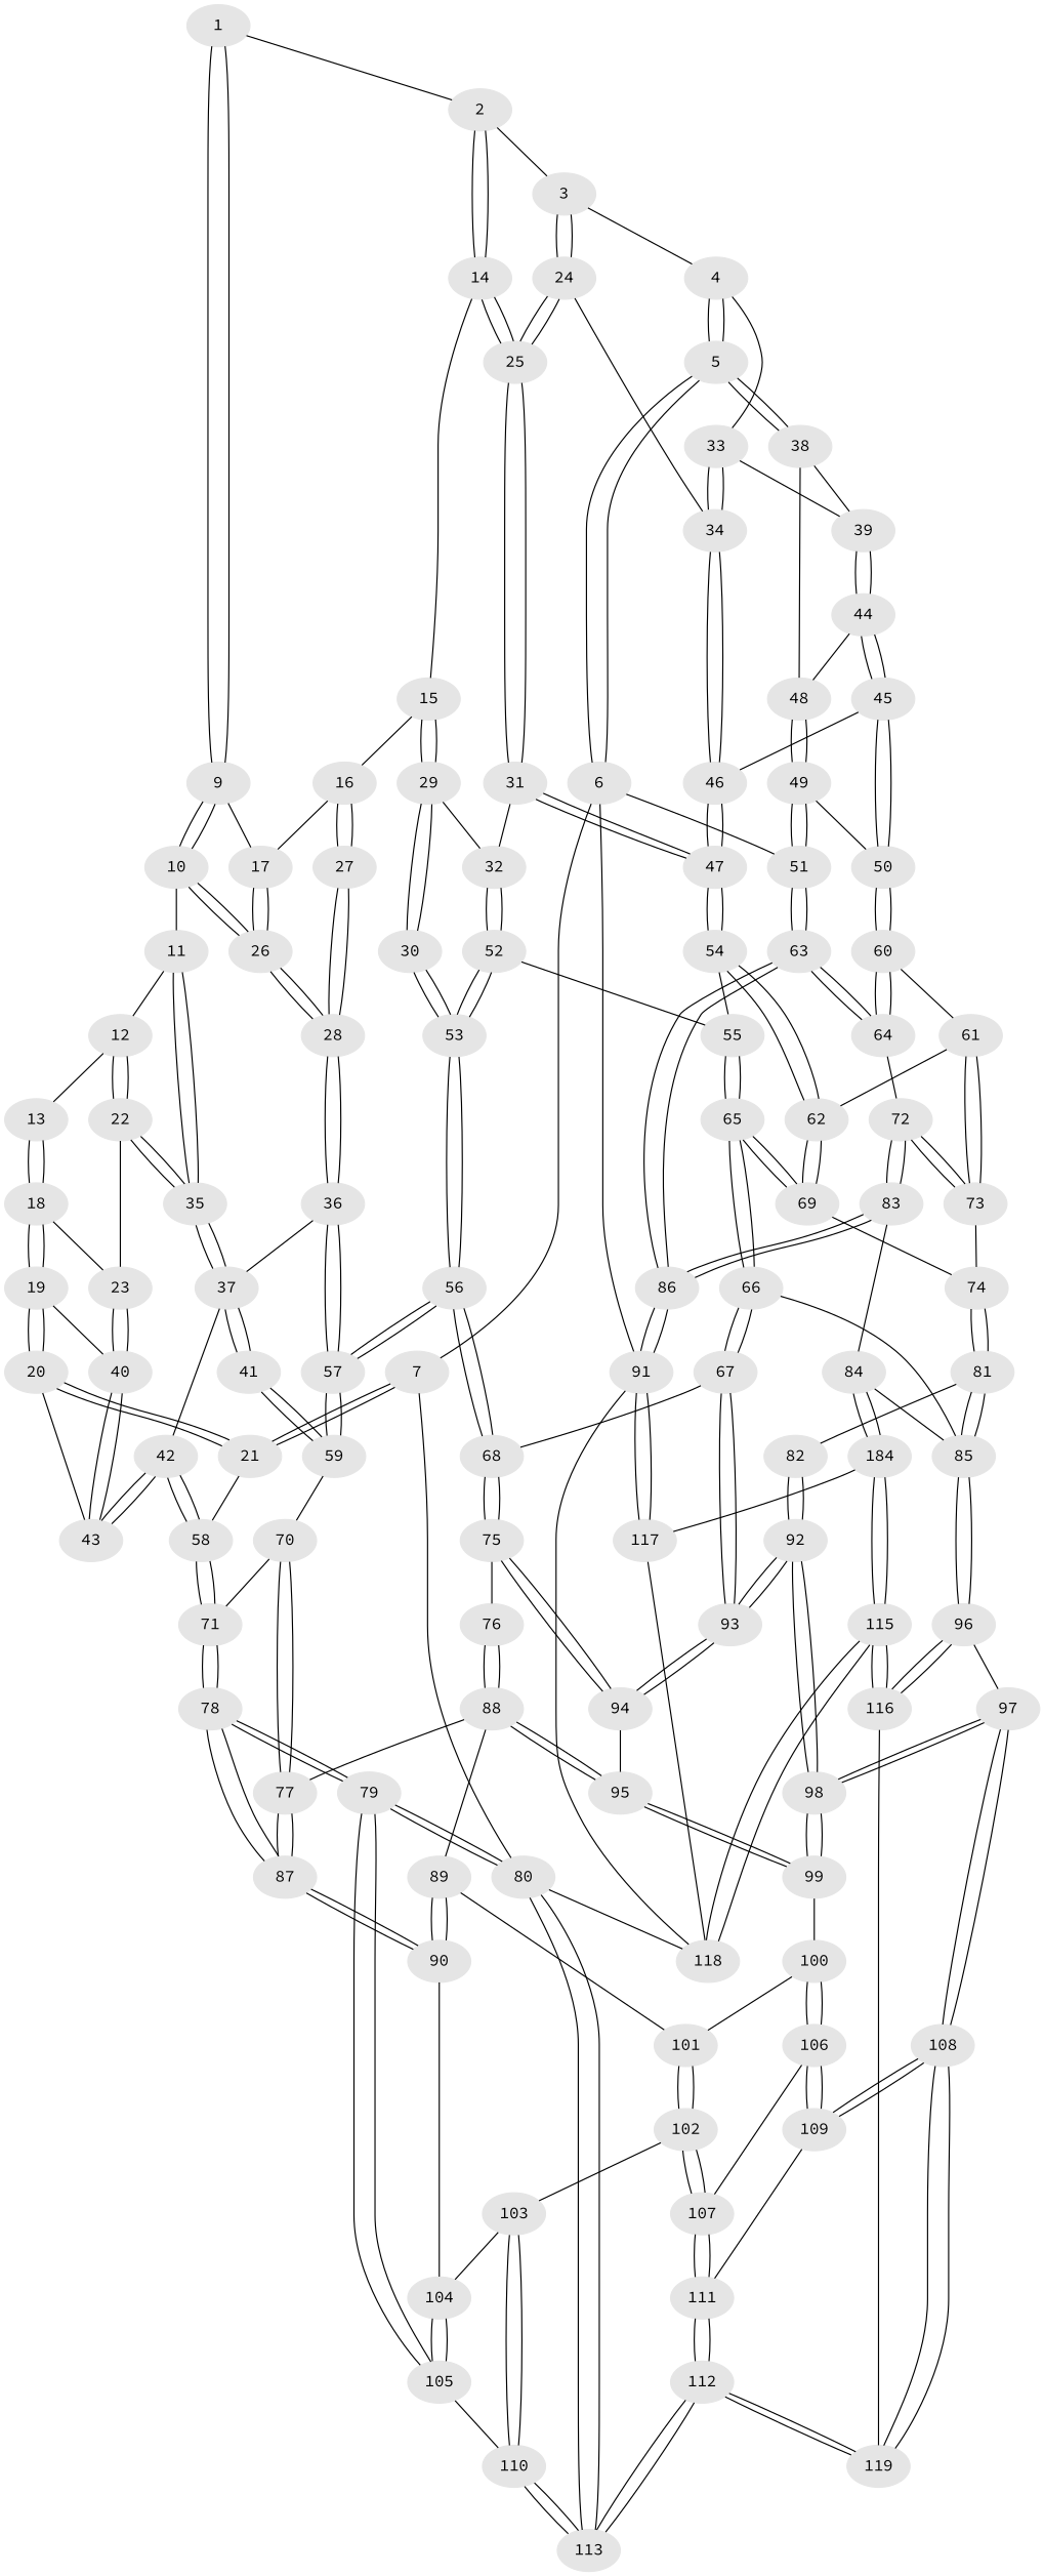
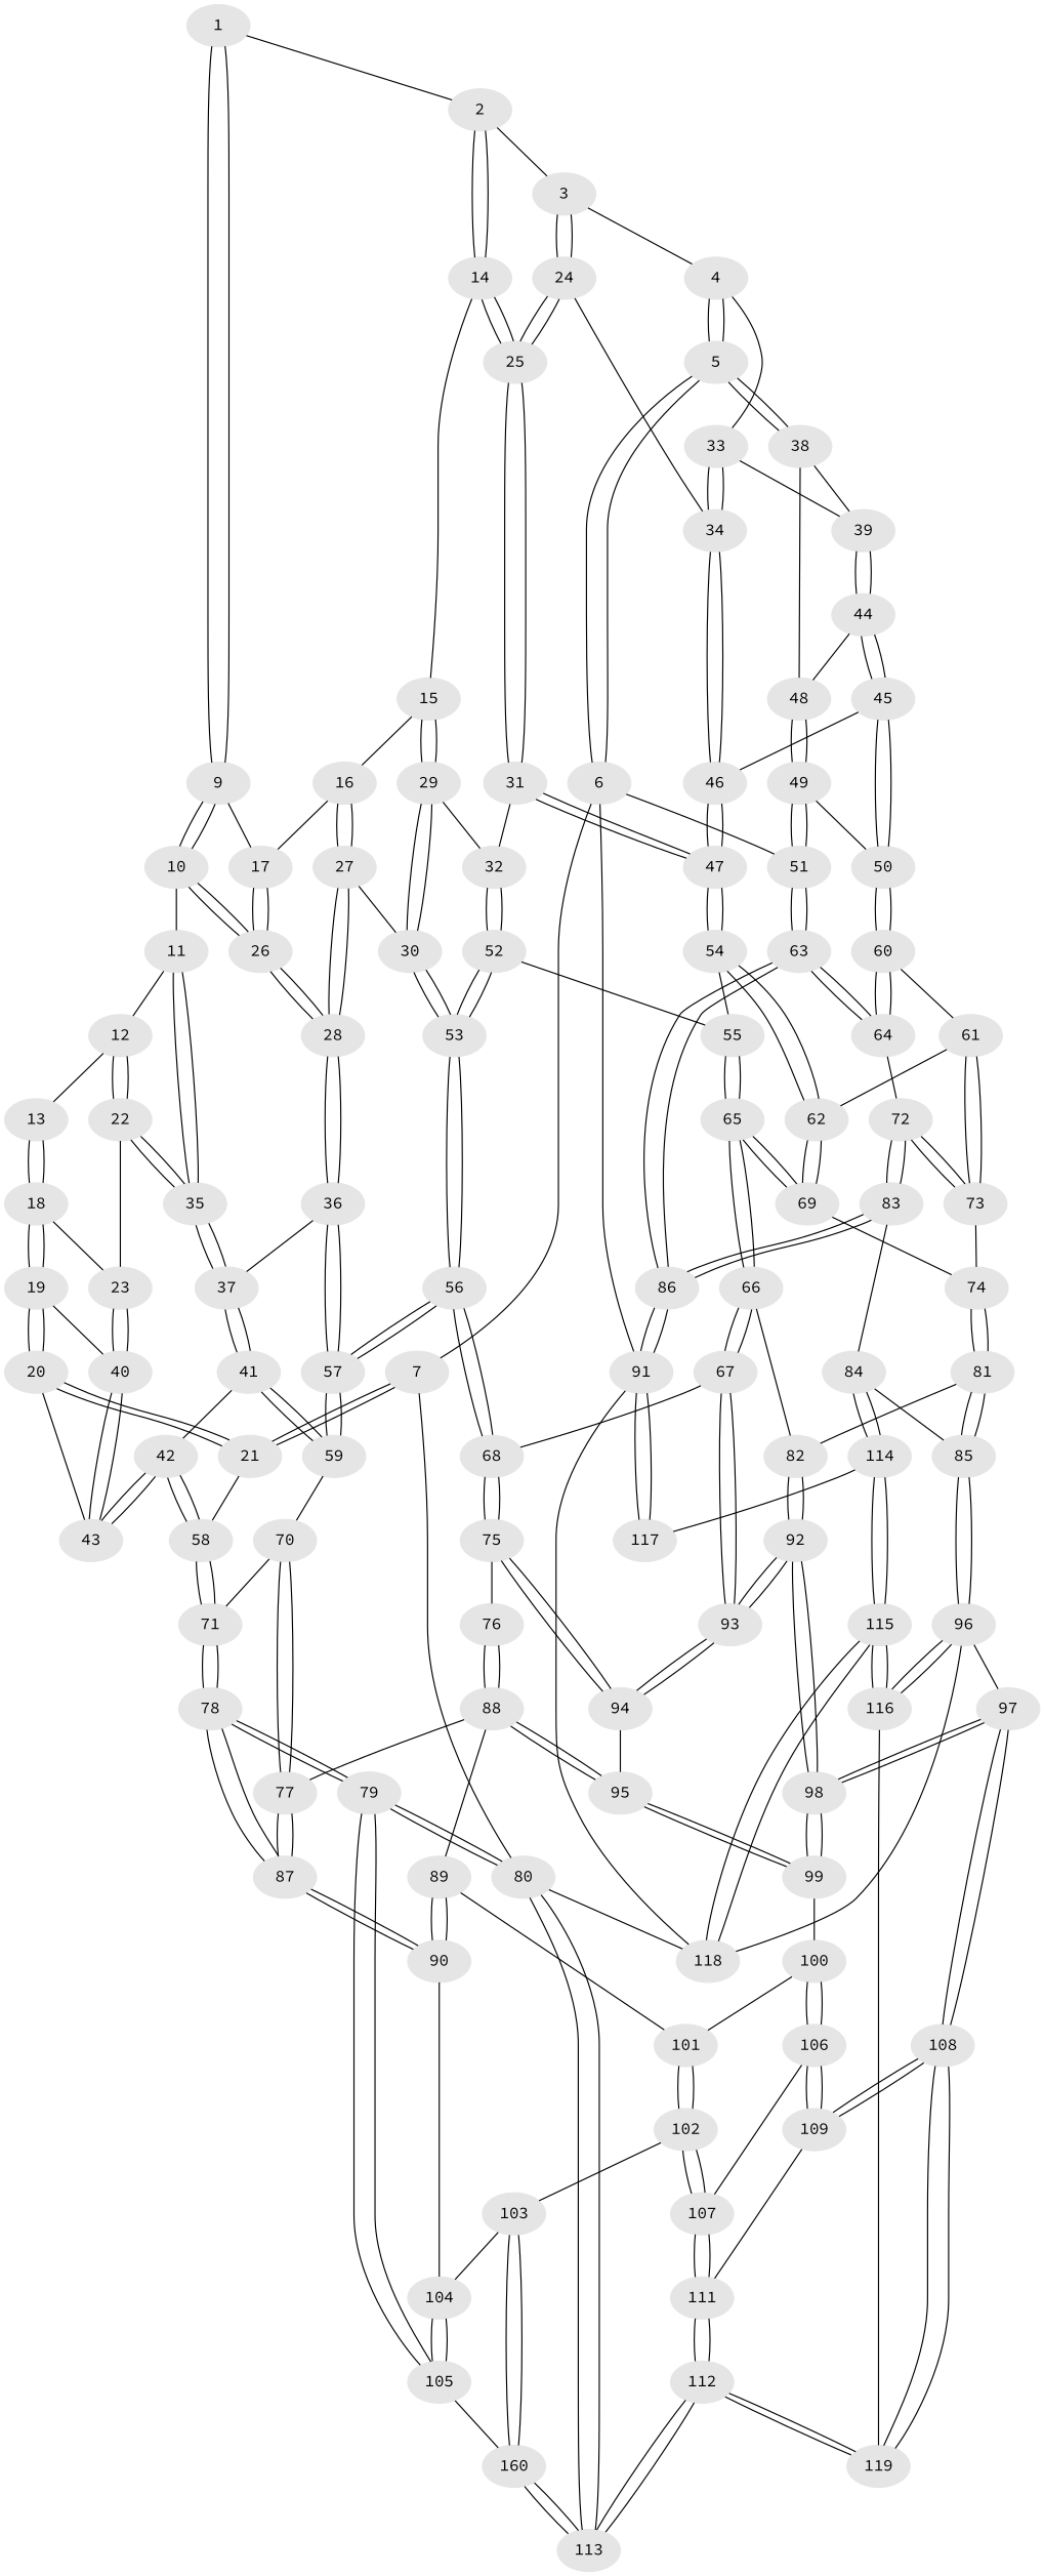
  graph {
    fontname="Source Code Pro"
    node [color=gray90 fontname="Source Code Pro" style=filled]
    edge [fontname="Source Code Pro"]
    1
    2
    9
    3
    14
    10
    17
    4
    24
    15
    25
    5
    33
    34
    6
    38
    39
    7
    51
    91
    48
    21
    80
    63
    118
    117
    58
    113
    13
    18
    11
    26
    12
    35
    28
    22
    37
    23
    19
    16
    29
    31
    27
    30
    32
    20
    40
    43
    71
    46
    47
    36
    53
    57
    52
    56
    54
    55
    44
    41
    59
    42
    49
    45
    70
    50
    60
    62
    61
    64
    86
    65
    68
    69
    66
    75
    78
    77
    73
    72
    74
    83
    67
    82
    93
    92
    94
    76
    81
    87
    79
    84
    85
    88
    95
    89
    90
    105
-   110
+   110 [label=160]
    96
    98
-   114 [label=184]
+   114
    115
    97
    116
    104
    101
    99
    102
    100
    108
    119
    109
    106
    107
    103
    111
    112
    1 -- 2
    1 -- 9
    1 -- 9
    2 -- 3
    2 -- 14
    2 -- 14
    9 -- 10
    9 -- 10
    9 -- 17
    3 -- 4
    3 -- 24
    3 -- 24
    14 -- 15
    14 -- 25
    14 -- 25
    10 -- 11
    10 -- 26
    10 -- 26
    17 -- 26
    17 -- 26
    4 -- 5
    4 -- 5
    4 -- 33
    24 -- 25
    24 -- 25
    24 -- 34
    15 -- 16
    15 -- 29
    15 -- 29
    25 -- 31
    25 -- 31
    5 -- 6
    5 -- 6
    5 -- 38
    5 -- 38
    33 -- 34
    33 -- 34
    33 -- 39
    34 -- 46
    34 -- 46
    6 -- 7
    6 -- 51
    6 -- 91
    38 -- 39
    38 -- 48
    39 -- 44
    39 -- 44
    7 -- 21
    7 -- 21
    7 -- 80
    51 -- 63
    51 -- 63
    91 -- 118
    91 -- 117
    91 -- 117
    48 -- 49
    48 -- 49
    21 -- 58
    80 -- 118
    80 -- 113
    80 -- 113
    63 -- 64
    63 -- 64
    63 -- 86
    63 -- 86
-   117 -- 118
+   96 -- 118
    58 -- 71
    58 -- 71
    13 -- 18
    13 -- 18
    18 -- 23
    18 -- 19
    18 -- 19
    11 -- 12
    11 -- 35
    11 -- 35
    26 -- 28
    26 -- 28
    12 -- 13
    12 -- 22
    12 -- 22
    35 -- 37
    35 -- 37
    28 -- 36
    28 -- 36
    22 -- 35
    22 -- 35
    22 -- 23
    37 -- 41
    37 -- 41
    23 -- 40
    23 -- 40
    19 -- 20
    19 -- 20
    19 -- 40
    16 -- 17
    16 -- 27
    16 -- 27
    29 -- 30
    29 -- 30
    29 -- 32
    31 -- 32
    31 -- 47
    31 -- 47
    27 -- 28
    27 -- 28
+   27 -- 30
    30 -- 53
    30 -- 53
    32 -- 52
    32 -- 52
    20 -- 21
    20 -- 21
    20 -- 43
    40 -- 43
    40 -- 43
    71 -- 78
    71 -- 78
    46 -- 47
    46 -- 47
    47 -- 54
    47 -- 54
    36 -- 37
    36 -- 57
    36 -- 57
    53 -- 56
    53 -- 56
    57 -- 59
    57 -- 59
    52 -- 53
    52 -- 53
    52 -- 55
    56 -- 57
    56 -- 57
    56 -- 68
    56 -- 68
    54 -- 55
    54 -- 62
    54 -- 62
    55 -- 65
    55 -- 65
    44 -- 48
    44 -- 45
    44 -- 45
    41 -- 59
    41 -- 59
-   37 -- 42
+   41 -- 42
    59 -- 70
    42 -- 58
    42 -- 58
    42 -- 43
    42 -- 43
    49 -- 51
    49 -- 51
    49 -- 50
    45 -- 46
    45 -- 50
    45 -- 50
    70 -- 71
    70 -- 77
    70 -- 77
    50 -- 60
    50 -- 60
    60 -- 61
    60 -- 64
    60 -- 64
    62 -- 69
    62 -- 69
    61 -- 62
    61 -- 73
    61 -- 73
    64 -- 72
    86 -- 91
    86 -- 91
    65 -- 69
    65 -- 69
    65 -- 66
    65 -- 66
    68 -- 75
    68 -- 75
    69 -- 74
    66 -- 67
    66 -- 67
-   66 -- 85
+   66 -- 82
    75 -- 94
    75 -- 94
    75 -- 76
    78 -- 87
    78 -- 87
    78 -- 79
    78 -- 79
    77 -- 87
    77 -- 87
    73 -- 74
    72 -- 73
    72 -- 73
    72 -- 83
    72 -- 83
    74 -- 81
    74 -- 81
    83 -- 86
    83 -- 86
    83 -- 84
    67 -- 68
    67 -- 93
    67 -- 93
    82 -- 92
    82 -- 92
    93 -- 94
    93 -- 94
    92 -- 93
    92 -- 93
    92 -- 98
    92 -- 98
    94 -- 95
    76 -- 88
    76 -- 88
    81 -- 82
    81 -- 85
    81 -- 85
    87 -- 90
    87 -- 90
    79 -- 80
    79 -- 80
    79 -- 105
    79 -- 105
    84 -- 85
    84 -- 114
    84 -- 114
    85 -- 96
    85 -- 96
    88 -- 77
    88 -- 95
    88 -- 95
    88 -- 89
    95 -- 99
    95 -- 99
    89 -- 90
    89 -- 90
    89 -- 101
    90 -- 104
    105 -- 110
    110 -- 113
    110 -- 113
    96 -- 97
    96 -- 116
    96 -- 116
    98 -- 99
    98 -- 99
    114 -- 117
    114 -- 115
    114 -- 115
    115 -- 118
    115 -- 118
    115 -- 116
    115 -- 116
    97 -- 98
    97 -- 98
    97 -- 108
    97 -- 108
    116 -- 119
    104 -- 105
    104 -- 105
    101 -- 102
    101 -- 102
    99 -- 100
    102 -- 107
    102 -- 107
    102 -- 103
    100 -- 101
    100 -- 106
    100 -- 106
    108 -- 119
    108 -- 119
    108 -- 109
    108 -- 109
    109 -- 111
    106 -- 109
    106 -- 109
    106 -- 107
    107 -- 111
    107 -- 111
    103 -- 110
    103 -- 110
    103 -- 104
    111 -- 112
    111 -- 112
    112 -- 113
    112 -- 113
    112 -- 119
    112 -- 119
  }
